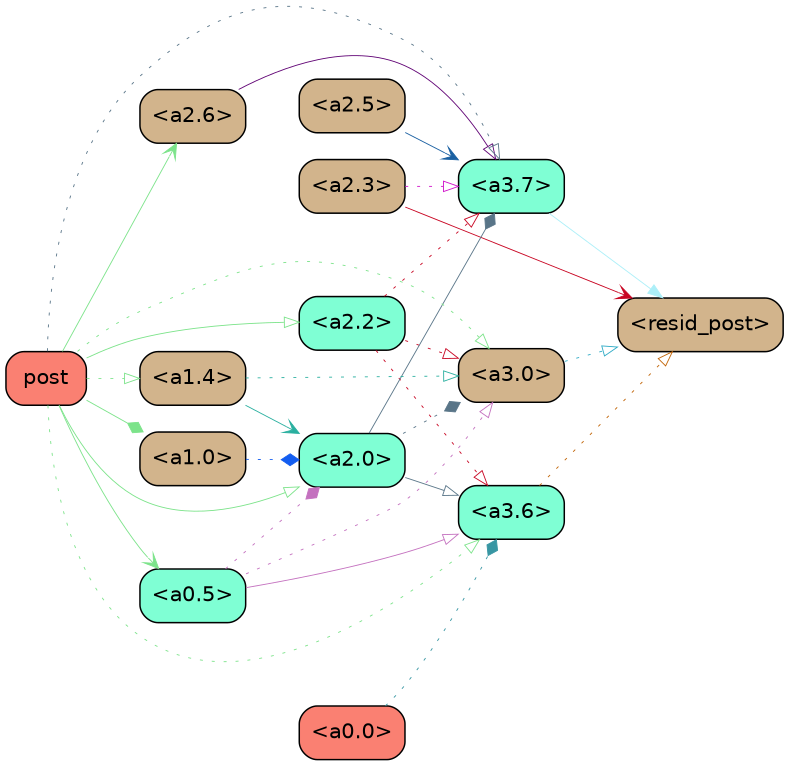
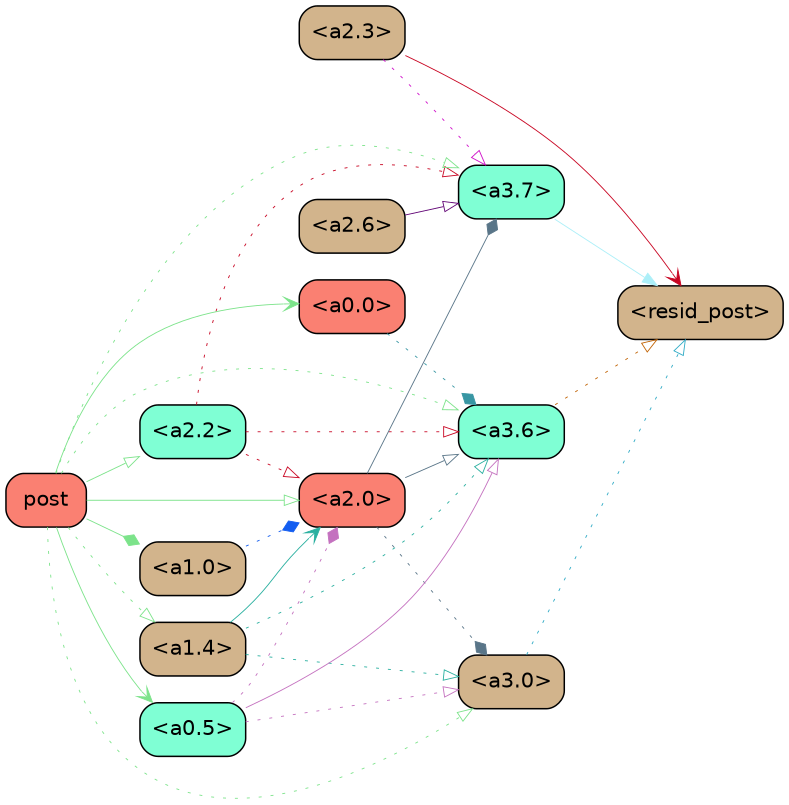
  strict digraph {
    rankdir=LR
    splines=true
    node [color=black fillcolor=tan fontname=Helvetica shape=box style="filled, rounded"]
    edge [color="#7ce38a" penwidth=0.6 arrowhead=onormal style=dotted]
    "<a3.7>" [fillcolor=aquamarine]
    "<resid_post>"
    "<a3.6>" [fillcolor=aquamarine]
    "<a3.0>"
    "<a2.3>"
    "<a2.6>"
-   "<a2.5>"
    "<a2.2>" [fillcolor=aquamarine]
-   "<a2.0>" [fillcolor=aquamarine]
+   "<a2.0>" [fillcolor=salmon]
    "<a1.4>"
    n11 [fillcolor=salmon label=post]
    "<a0.5>" [fillcolor=aquamarine]
    "<a0.0>" [fillcolor=salmon]
    "<a1.0>"
    "<a3.7>" -> "<resid_post>" [color="#aceff8" arrowhead="" style=""]
    "<a3.6>" -> "<resid_post>" [color="#c16406"]
    "<a3.0>" -> "<resid_post>" [color="#2eaac5"]
    "<a2.3>" -> "<a3.7>" [color="#cf0fc9"]
    "<a2.3>" -> "<resid_post>" [arrowhead=vee color="#c80522" style=solid]
    "<a2.6>" -> "<a3.7>" [color="#610475" style=solid]
-   "<a2.5>" -> "<a3.7>" [arrowhead=vee color="#1a60a2" style=solid]
    "<a2.2>" -> "<a3.7>" [color="#c80522"]
    "<a2.2>" -> "<a3.6>" [color="#c80522"]
-   "<a2.2>" -> "<a3.0>" [color="#c80522"]
+   "<a2.2>" -> "<a2.0>" [color="#c80522"]
    "<a2.0>" -> "<a3.7>" [arrowhead=diamond color="#597588" style=solid]
    "<a2.0>" -> "<a3.6>" [color="#597588" style=solid]
    "<a2.0>" -> "<a3.0>" [arrowhead=diamond color="#597588"]
+   "<a1.4>" -> "<a3.6>" [color="#29af9f"]
    "<a1.4>" -> "<a3.0>" [color="#29af9f"]
    "<a1.4>" -> "<a2.0>" [arrowhead=vee color="#29af9f" style=solid]
-   n11 -> "<a3.7>" [color="#597588"]
+   n11 -> "<a3.7>"
    n11 -> "<a3.6>"
    n11 -> "<a3.0>"
    n11 -> "<a2.2>" [style=solid]
    n11 -> "<a2.0>" [style=solid]
    n11 -> "<a1.4>"
    n11 -> "<a0.5>" [arrowhead=vee style=solid]
-   n11 -> "<a2.6>" [arrowhead=vee style=solid]
+   n11 -> "<a0.0>" [arrowhead=vee style=solid]
    n11 -> "<a1.0>" [arrowhead=diamond style=solid]
    "<a0.5>" -> "<a3.6>" [color="#c471bf" style=solid]
    "<a0.5>" -> "<a3.0>" [color="#c471bf"]
    "<a0.5>" -> "<a2.0>" [arrowhead=diamond color="#c471bf"]
    "<a0.0>" -> "<a3.6>" [arrowhead=diamond color="#3896a3"]
    "<a1.0>" -> "<a2.0>" [arrowhead=diamond color="#135df0"]
  }
